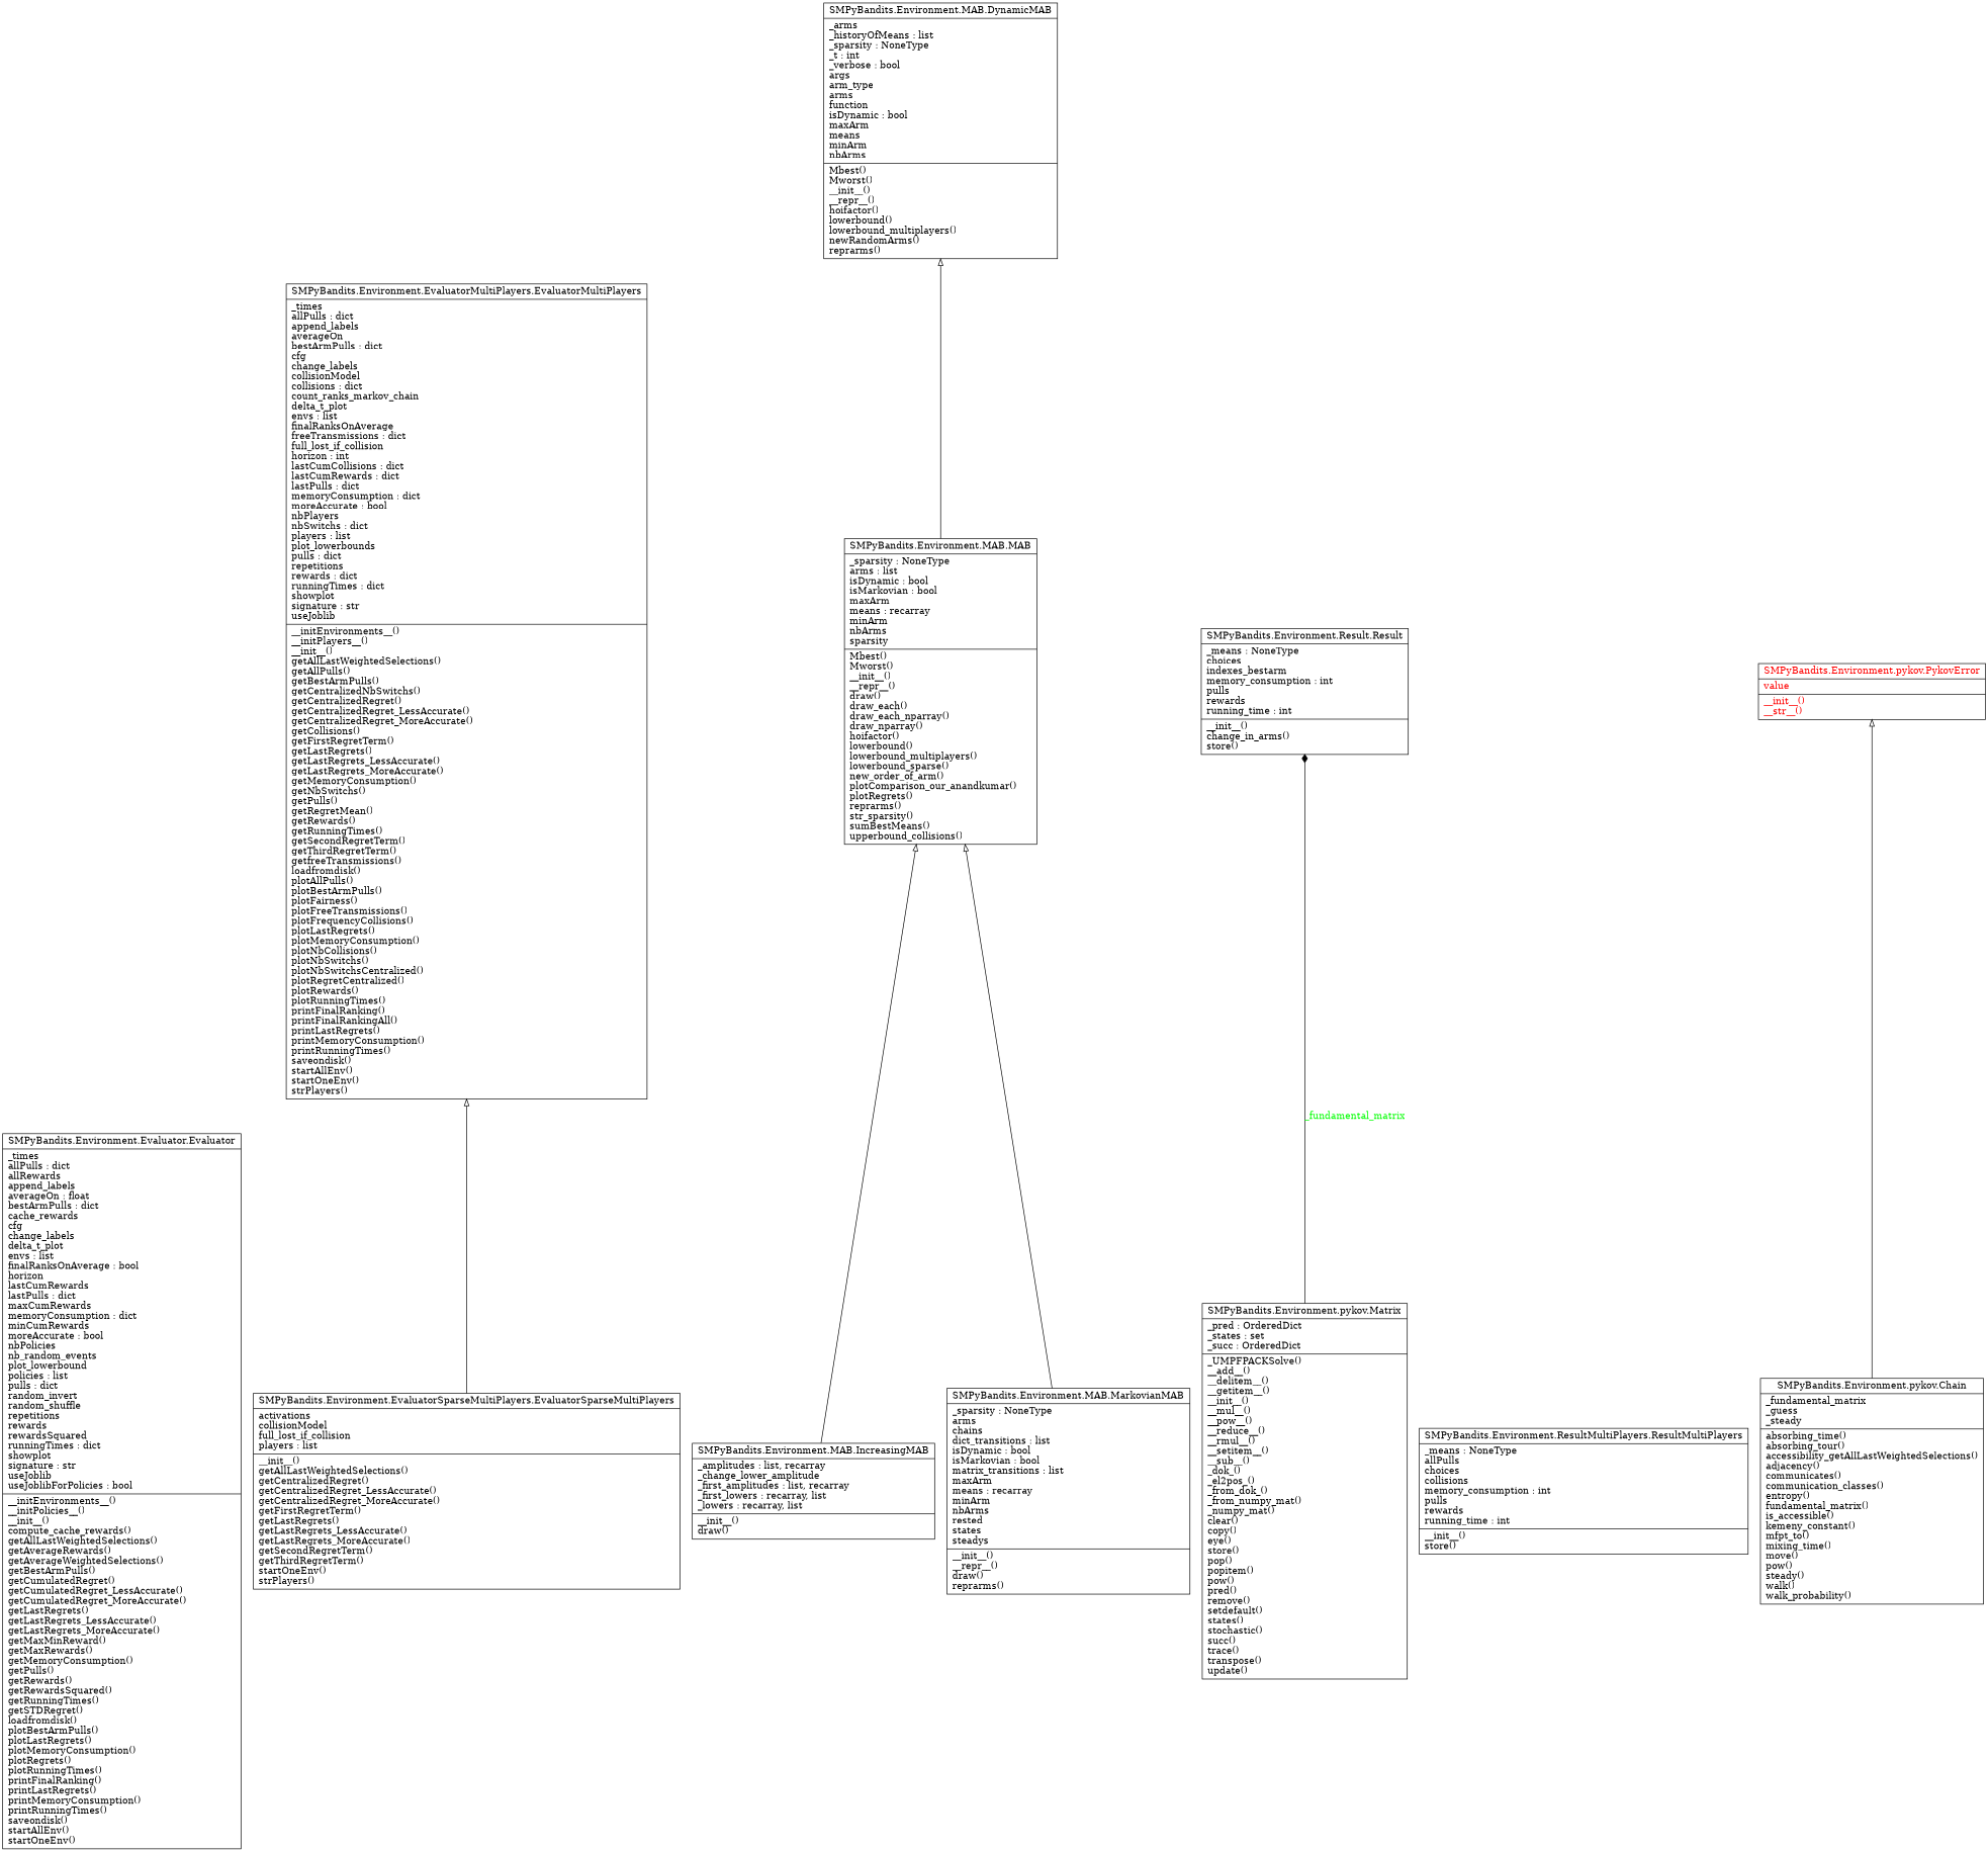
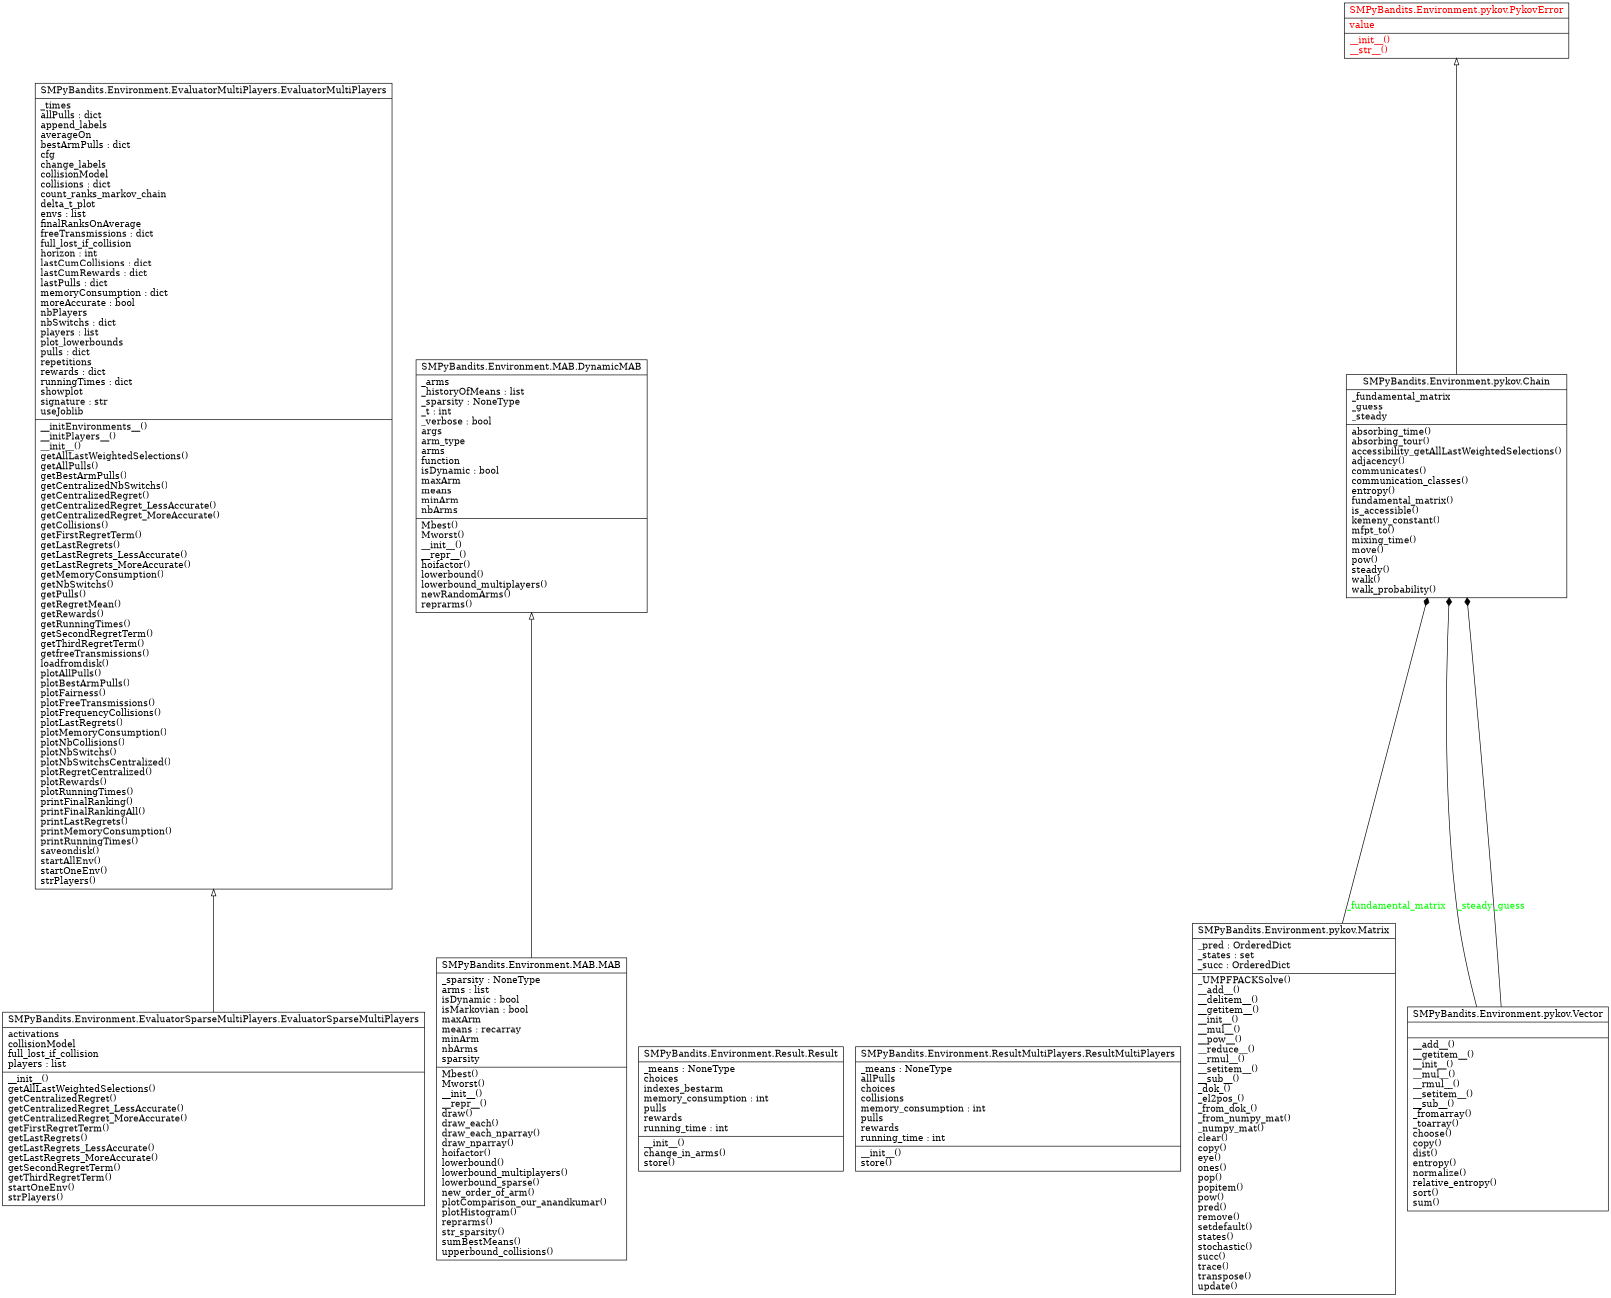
  digraph {
    rankdir=BT
    node [shape=record]
    edge [arrowhead=empty arrowtail=none]
-   n1 [label="{SMPyBandits.Environment.Evaluator.Evaluator|_times\lallPulls : dict\lallRewards\lappend_labels\laverageOn : float\lbestArmPulls : dict\lcache_rewards\lcfg\lchange_labels\ldelta_t_plot\lenvs : list\lfinalRanksOnAverage : bool\lhorizon\llastCumRewards\llastPulls : dict\lmaxCumRewards\lmemoryConsumption : dict\lminCumRewards\lmoreAccurate : bool\lnbPolicies\lnb_random_events\lplot_lowerbound\lpolicies : list\lpulls : dict\lrandom_invert\lrandom_shuffle\lrepetitions\lrewards\lrewardsSquared\lrunningTimes : dict\lshowplot\lsignature : str\luseJoblib\luseJoblibForPolicies : bool\l|__initEnvironments__()\l__initPolicies__()\l__init__()\lcompute_cache_rewards()\lgetAllLastWeightedSelections()\lgetAverageRewards()\lgetAverageWeightedSelections()\lgetBestArmPulls()\lgetCumulatedRegret()\lgetCumulatedRegret_LessAccurate()\lgetCumulatedRegret_MoreAccurate()\lgetLastRegrets()\lgetLastRegrets_LessAccurate()\lgetLastRegrets_MoreAccurate()\lgetMaxMinReward()\lgetMaxRewards()\lgetMemoryConsumption()\lgetPulls()\lgetRewards()\lgetRewardsSquared()\lgetRunningTimes()\lgetSTDRegret()\lloadfromdisk()\lplotBestArmPulls()\lplotLastRegrets()\lplotMemoryConsumption()\lplotRegrets()\lplotRunningTimes()\lprintFinalRanking()\lprintLastRegrets()\lprintMemoryConsumption()\lprintRunningTimes()\lsaveondisk()\lstartAllEnv()\lstartOneEnv()\l}"]
    n2 [label="{SMPyBandits.Environment.EvaluatorMultiPlayers.EvaluatorMultiPlayers|_times\lallPulls : dict\lappend_labels\laverageOn\lbestArmPulls : dict\lcfg\lchange_labels\lcollisionModel\lcollisions : dict\lcount_ranks_markov_chain\ldelta_t_plot\lenvs : list\lfinalRanksOnAverage\lfreeTransmissions : dict\lfull_lost_if_collision\lhorizon : int\llastCumCollisions : dict\llastCumRewards : dict\llastPulls : dict\lmemoryConsumption : dict\lmoreAccurate : bool\lnbPlayers\lnbSwitchs : dict\lplayers : list\lplot_lowerbounds\lpulls : dict\lrepetitions\lrewards : dict\lrunningTimes : dict\lshowplot\lsignature : str\luseJoblib\l|__initEnvironments__()\l__initPlayers__()\l__init__()\lgetAllLastWeightedSelections()\lgetAllPulls()\lgetBestArmPulls()\lgetCentralizedNbSwitchs()\lgetCentralizedRegret()\lgetCentralizedRegret_LessAccurate()\lgetCentralizedRegret_MoreAccurate()\lgetCollisions()\lgetFirstRegretTerm()\lgetLastRegrets()\lgetLastRegrets_LessAccurate()\lgetLastRegrets_MoreAccurate()\lgetMemoryConsumption()\lgetNbSwitchs()\lgetPulls()\lgetRegretMean()\lgetRewards()\lgetRunningTimes()\lgetSecondRegretTerm()\lgetThirdRegretTerm()\lgetfreeTransmissions()\lloadfromdisk()\lplotAllPulls()\lplotBestArmPulls()\lplotFairness()\lplotFreeTransmissions()\lplotFrequencyCollisions()\lplotLastRegrets()\lplotMemoryConsumption()\lplotNbCollisions()\lplotNbSwitchs()\lplotNbSwitchsCentralized()\lplotRegretCentralized()\lplotRewards()\lplotRunningTimes()\lprintFinalRanking()\lprintFinalRankingAll()\lprintLastRegrets()\lprintMemoryConsumption()\lprintRunningTimes()\lsaveondisk()\lstartAllEnv()\lstartOneEnv()\lstrPlayers()\l}"]
    n3 [label="{SMPyBandits.Environment.EvaluatorSparseMultiPlayers.EvaluatorSparseMultiPlayers|activations\lcollisionModel\lfull_lost_if_collision\lplayers : list\l|__init__()\lgetAllLastWeightedSelections()\lgetCentralizedRegret()\lgetCentralizedRegret_LessAccurate()\lgetCentralizedRegret_MoreAccurate()\lgetFirstRegretTerm()\lgetLastRegrets()\lgetLastRegrets_LessAccurate()\lgetLastRegrets_MoreAccurate()\lgetSecondRegretTerm()\lgetThirdRegretTerm()\lstartOneEnv()\lstrPlayers()\l}"]
    n4 [label="{SMPyBandits.Environment.MAB.DynamicMAB|_arms\l_historyOfMeans : list\l_sparsity : NoneType\l_t : int\l_verbose : bool\largs\larm_type\larms\lfunction\lisDynamic : bool\lmaxArm\lmeans\lminArm\lnbArms\l|Mbest()\lMworst()\l__init__()\l__repr__()\lhoifactor()\llowerbound()\llowerbound_multiplayers()\lnewRandomArms()\lreprarms()\l}"]
-   n5 [label="{SMPyBandits.Environment.MAB.MAB|_sparsity : NoneType\larms : list\lisDynamic : bool\lisMarkovian : bool\lmaxArm\lmeans : recarray\lminArm\lnbArms\lsparsity\l|Mbest()\lMworst()\l__init__()\l__repr__()\ldraw()\ldraw_each()\ldraw_each_nparray()\ldraw_nparray()\lhoifactor()\llowerbound()\llowerbound_multiplayers()\llowerbound_sparse()\lnew_order_of_arm()\lplotComparison_our_anandkumar()\lplotRegrets()\lreprarms()\lstr_sparsity()\lsumBestMeans()\lupperbound_collisions()\l}"]
-   n6 [label="{SMPyBandits.Environment.MAB.IncreasingMAB|_amplitudes : list, recarray\l_change_lower_amplitude\l_first_amplitudes : list, recarray\l_first_lowers : recarray, list\l_lowers : recarray, list\l|__init__()\ldraw()\l}"]
-   n7 [label="{SMPyBandits.Environment.MAB.MarkovianMAB|_sparsity : NoneType\larms\lchains\ldict_transitions : list\lisDynamic : bool\lisMarkovian : bool\lmatrix_transitions : list\lmaxArm\lmeans : recarray\lminArm\lnbArms\lrested\lstates\lsteadys\l|__init__()\l__repr__()\ldraw()\lreprarms()\l}"]
+   n5 [label="{SMPyBandits.Environment.MAB.MAB|_sparsity : NoneType\larms : list\lisDynamic : bool\lisMarkovian : bool\lmaxArm\lmeans : recarray\lminArm\lnbArms\lsparsity\l|Mbest()\lMworst()\l__init__()\l__repr__()\ldraw()\ldraw_each()\ldraw_each_nparray()\ldraw_nparray()\lhoifactor()\llowerbound()\llowerbound_multiplayers()\llowerbound_sparse()\lnew_order_of_arm()\lplotComparison_our_anandkumar()\lplotHistogram()\lreprarms()\lstr_sparsity()\lsumBestMeans()\lupperbound_collisions()\l}"]
    n8 [label="{SMPyBandits.Environment.Result.Result|_means : NoneType\lchoices\lindexes_bestarm\lmemory_consumption : int\lpulls\lrewards\lrunning_time : int\l|__init__()\lchange_in_arms()\lstore()\l}"]
    n9 [label="{SMPyBandits.Environment.ResultMultiPlayers.ResultMultiPlayers|_means : NoneType\lallPulls\lchoices\lcollisions\lmemory_consumption : int\lpulls\lrewards\lrunning_time : int\l|__init__()\lstore()\l}"]
    n10 [label="{SMPyBandits.Environment.pykov.Chain|_fundamental_matrix\l_guess\l_steady\l|absorbing_time()\labsorbing_tour()\laccessibility_getAllLastWeightedSelections()\ladjacency()\lcommunicates()\lcommunication_classes()\lentropy()\lfundamental_matrix()\lis_accessible()\lkemeny_constant()\lmfpt_to()\lmixing_time()\lmove()\lpow()\lsteady()\lwalk()\lwalk_probability()\l}"]
    n11 [fontcolor=red label="{SMPyBandits.Environment.pykov.PykovError|value\l|__init__()\l__str__()\l}"]
-   n12 [label="{SMPyBandits.Environment.pykov.Matrix|_pred : OrderedDict\l_states : set\l_succ : OrderedDict\l|_UMPFPACKSolve()\l__add__()\l__delitem__()\l__getitem__()\l__init__()\l__mul__()\l__pow__()\l__reduce__()\l__rmul__()\l__setitem__()\l__sub__()\l_dok_()\l_el2pos_()\l_from_dok_()\l_from_numpy_mat()\l_numpy_mat()\lclear()\lcopy()\leye()\lstore()\lpop()\lpopitem()\lpow()\lpred()\lremove()\lsetdefault()\lstates()\lstochastic()\lsucc()\ltrace()\ltranspose()\lupdate()\l}"]
+   n12 [label="{SMPyBandits.Environment.pykov.Matrix|_pred : OrderedDict\l_states : set\l_succ : OrderedDict\l|_UMPFPACKSolve()\l__add__()\l__delitem__()\l__getitem__()\l__init__()\l__mul__()\l__pow__()\l__reduce__()\l__rmul__()\l__setitem__()\l__sub__()\l_dok_()\l_el2pos_()\l_from_dok_()\l_from_numpy_mat()\l_numpy_mat()\lclear()\lcopy()\leye()\lones()\lpop()\lpopitem()\lpow()\lpred()\lremove()\lsetdefault()\lstates()\lstochastic()\lsucc()\ltrace()\ltranspose()\lupdate()\l}"]
+   n13 [label="{SMPyBandits.Environment.pykov.Vector|\l|__add__()\l__getitem__()\l__init__()\l__mul__()\l__rmul__()\l__setitem__()\l__sub__()\l_fromarray()\l_toarray()\lchoose()\lcopy()\ldist()\lentropy()\lnormalize()\lrelative_entropy()\lsort()\lsum()\l}"]
    n3 -> n2
    n5 -> n4
-   n6 -> n5
-   n7 -> n5
    n10 -> n11
-   n12 -> n8 [arrowhead=diamond fontcolor=green label=_fundamental_matrix style=solid]
+   n12 -> n10 [arrowhead=diamond fontcolor=green label=_fundamental_matrix style=solid]
+   n13 -> n10 [arrowhead=diamond fontcolor=green label=_steady style=solid]
+   n13 -> n10 [arrowhead=diamond fontcolor=green label=_guess style=solid]
  }
